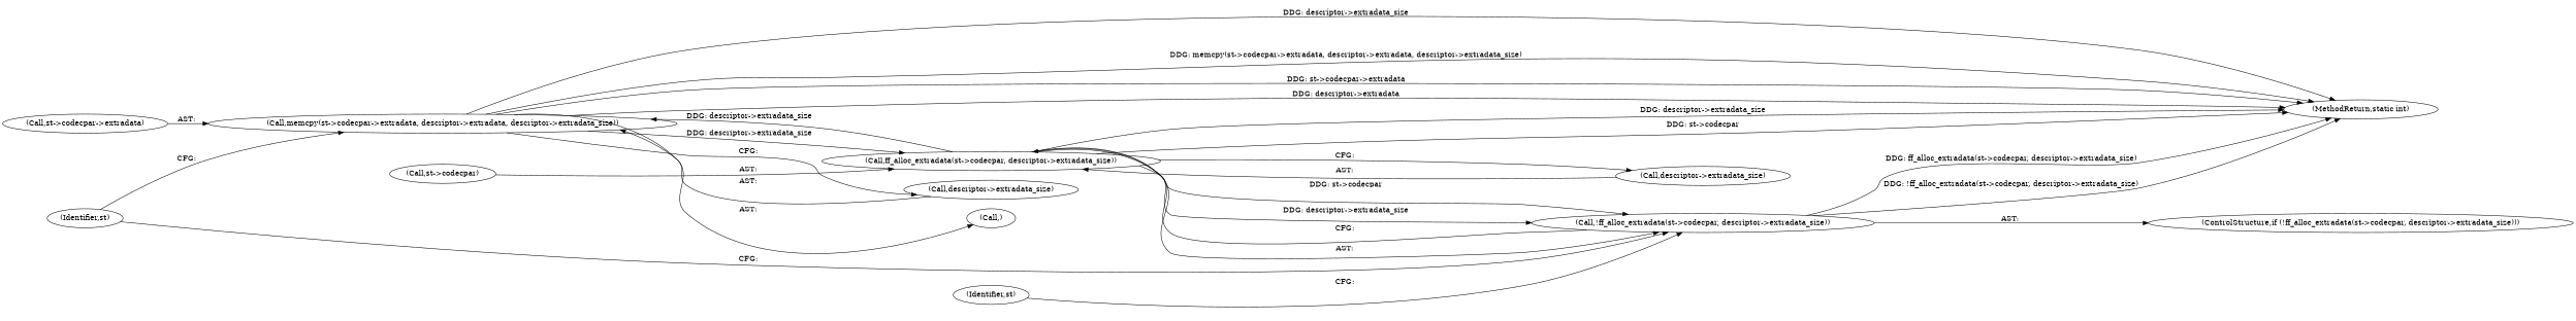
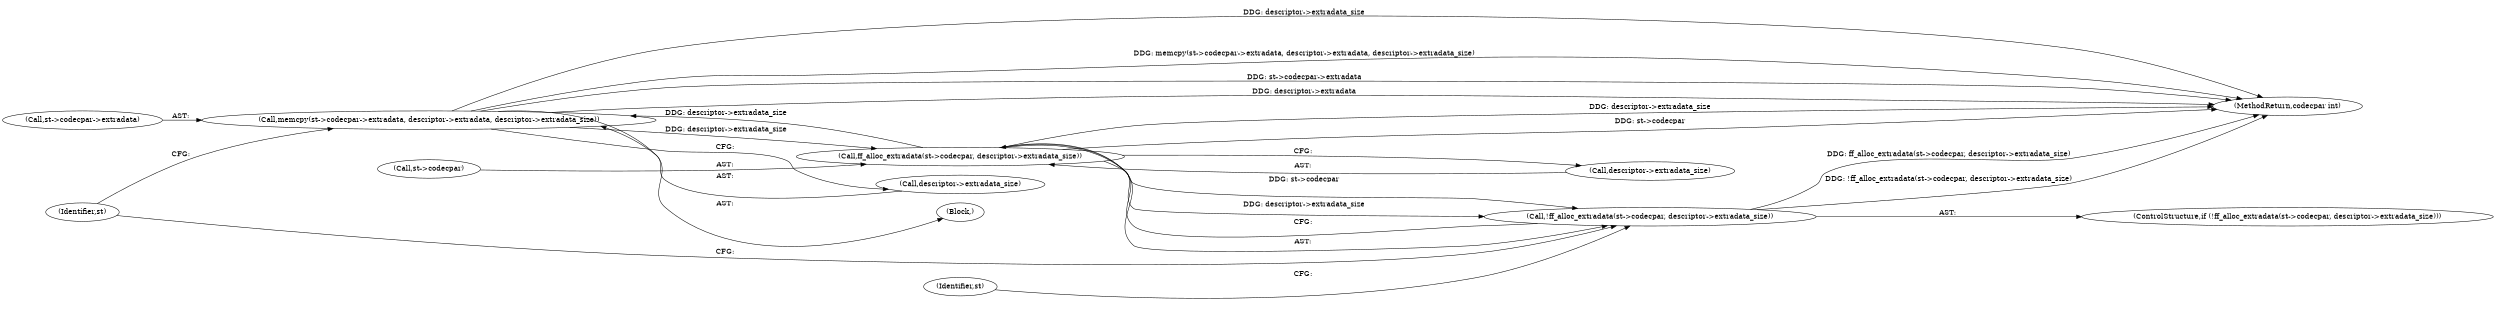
  digraph {
    rankdir=LR
    n1 [label="(Call,memcpy(st->codecpar->extradata, descriptor->extradata, descriptor->extradata_size))"]
    n2 [label="(Call,ff_alloc_extradata(st->codecpar, descriptor->extradata_size))"]
    n3 [label="(Call,descriptor->extradata_size)"]
-   n4 [label="(Call,)"]
-   n5 [label="(MethodReturn,static int)"]
+   n4 [label="(Block,)"]
+   n5 [label="(MethodReturn,codecpar int)"]
    n6 [label="(Call,!ff_alloc_extradata(st->codecpar, descriptor->extradata_size))"]
    n7 [label="(Call,descriptor->extradata_size)"]
    n8 [label="(ControlStructure,if (!ff_alloc_extradata(st->codecpar, descriptor->extradata_size)))"]
    n9 [label="(Identifier,st)"]
    n10 [label="(Call,st->codecpar)"]
    n11 [label="(Identifier,st)"]
    n12 [label="(Call,st->codecpar->extradata)"]
    n1 -> n2 [label="DDG: descriptor->extradata_size"]
    n1 -> n3 [label="CFG: "]
    n1 -> n4 [label="AST: "]
    n1 -> n5 [label="DDG: descriptor->extradata_size"]
    n1 -> n5 [label="DDG: st->codecpar->extradata"]
    n1 -> n5 [label="DDG: descriptor->extradata"]
    n1 -> n5 [label="DDG: memcpy(st->codecpar->extradata, descriptor->extradata, descriptor->extradata_size)"]
    n2 -> n1 [label="DDG: descriptor->extradata_size"]
    n2 -> n5 [label="DDG: descriptor->extradata_size"]
    n2 -> n5 [label="DDG: st->codecpar"]
    n2 -> n6 [label="AST: "]
    n2 -> n6 [label="DDG: st->codecpar"]
    n2 -> n6 [label="DDG: descriptor->extradata_size"]
    n2 -> n7 [label="CFG: "]
    n3 -> n1 [label="AST: "]
    n6 -> n2 [label="CFG: "]
    n6 -> n5 [label="DDG: ff_alloc_extradata(st->codecpar, descriptor->extradata_size)"]
    n6 -> n5 [label="DDG: !ff_alloc_extradata(st->codecpar, descriptor->extradata_size)"]
    n6 -> n8 [label="AST: "]
    n7 -> n2 [label="AST: "]
    n9 -> n6 [label="CFG: "]
    n10 -> n2 [label="AST: "]
    n11 -> n1 [label="CFG: "]
    n11 -> n6 [label="CFG: "]
    n12 -> n1 [label="AST: "]
  }
